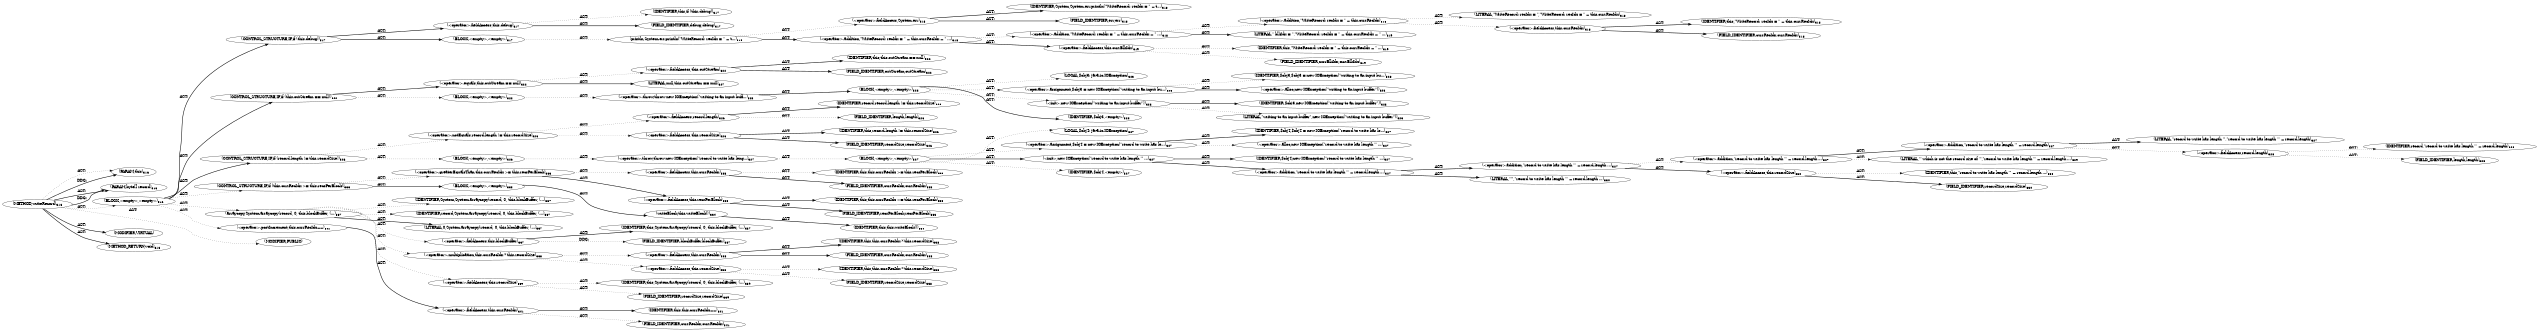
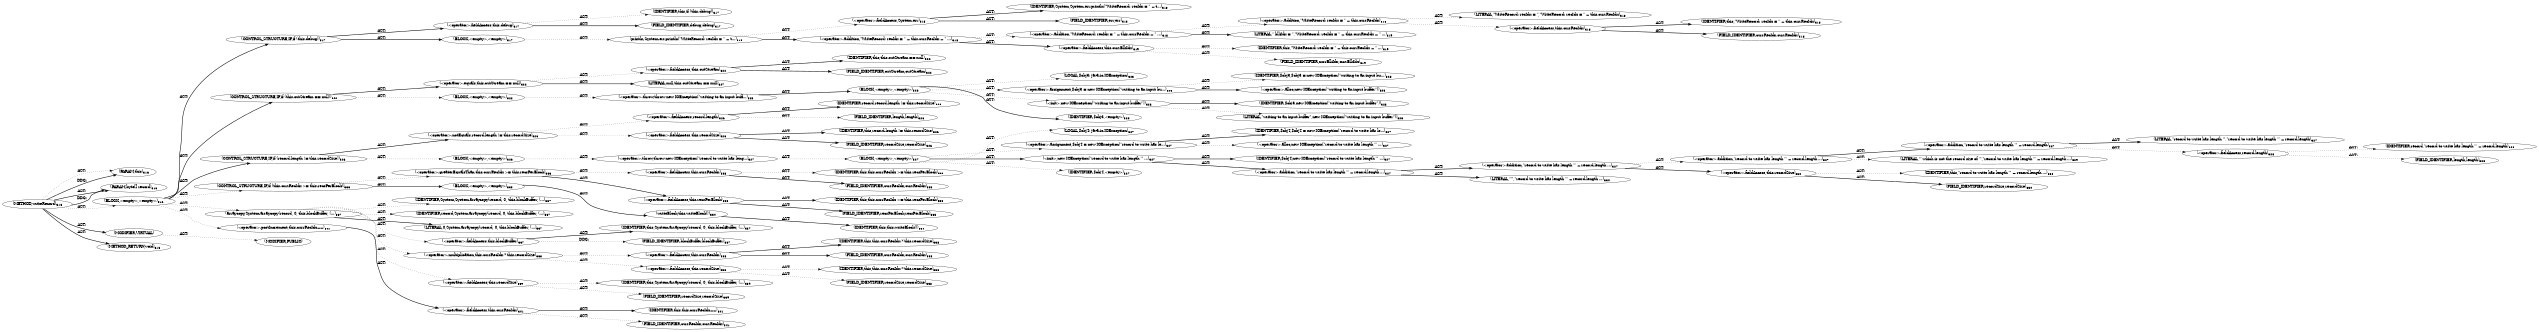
  digraph {
    rankdir=LR
    edge [style=dotted]
    n1 [label=<(METHOD,writeRecord)<SUB>316</SUB>>]
    n2 [label=<(PARAM,this)<SUB>316</SUB>>]
    n3 [label=<(PARAM,byte[] record)<SUB>316</SUB>>]
    n4 [label=<(BLOCK,&lt;empty&gt;,&lt;empty&gt;)<SUB>316</SUB>>]
    n5 [label=<(MODIFIER,PUBLIC)>]
    n6 [label=<(MODIFIER,VIRTUAL)>]
    n7 [label=<(METHOD_RETURN,void)<SUB>316</SUB>>]
    n8 [label=<(CONTROL_STRUCTURE,IF,if (this.debug))<SUB>317</SUB>>]
    n9 [label=<(CONTROL_STRUCTURE,IF,if (this.outStream == null))<SUB>322</SUB>>]
    n10 [label=<(CONTROL_STRUCTURE,IF,if (record.length != this.recordSize))<SUB>326</SUB>>]
    n11 [label=<(CONTROL_STRUCTURE,IF,if (this.currRecIdx &gt;= this.recsPerBlock))<SUB>333</SUB>>]
    n12 [label=<(arraycopy,System.arraycopy(record, 0, this.blockBuffer, (...)<SUB>337</SUB>>]
    n13 [label=<(&lt;operator&gt;.postIncrement,this.currRecIdx++)<SUB>341</SUB>>]
    n14 [label=<(&lt;operator&gt;.fieldAccess,this.debug)<SUB>317</SUB>>]
    n15 [label=<(BLOCK,&lt;empty&gt;,&lt;empty&gt;)<SUB>317</SUB>>]
    n16 [label=<(&lt;operator&gt;.equals,this.outStream == null)<SUB>322</SUB>>]
    n17 [label=<(BLOCK,&lt;empty&gt;,&lt;empty&gt;)<SUB>322</SUB>>]
    n18 [label=<(&lt;operator&gt;.notEquals,record.length != this.recordSize)<SUB>326</SUB>>]
    n19 [label=<(BLOCK,&lt;empty&gt;,&lt;empty&gt;)<SUB>326</SUB>>]
    n20 [label=<(&lt;operator&gt;.greaterEqualsThan,this.currRecIdx &gt;= this.recsPerBlock)<SUB>333</SUB>>]
    n21 [label=<(BLOCK,&lt;empty&gt;,&lt;empty&gt;)<SUB>333</SUB>>]
    n22 [label=<(IDENTIFIER,System,System.arraycopy(record, 0, this.blockBuffer, (...)<SUB>337</SUB>>]
    n23 [label=<(IDENTIFIER,record,System.arraycopy(record, 0, this.blockBuffer, (...)<SUB>337</SUB>>]
    n24 [label=<(LITERAL,0,System.arraycopy(record, 0, this.blockBuffer, (...)<SUB>337</SUB>>]
    n25 [label=<(&lt;operator&gt;.fieldAccess,this.blockBuffer)<SUB>337</SUB>>]
    n26 [label=<(&lt;operator&gt;.multiplication,this.currRecIdx * this.recordSize)<SUB>338</SUB>>]
    n27 [label=<(&lt;operator&gt;.fieldAccess,this.recordSize)<SUB>339</SUB>>]
    n28 [label=<(&lt;operator&gt;.fieldAccess,this.currRecIdx)<SUB>341</SUB>>]
    n29 [label=<(IDENTIFIER,this,if (this.debug))<SUB>317</SUB>>]
    n30 [label=<(FIELD_IDENTIFIER,debug,debug)<SUB>317</SUB>>]
    n31 [label=<(println,System.err.println(&quot;WriteRecord: recIdx = &quot; + t...)<SUB>318</SUB>>]
    n32 [label=<(&lt;operator&gt;.fieldAccess,System.err)<SUB>318</SUB>>]
    n33 [label=<(&lt;operator&gt;.addition,&quot;WriteRecord: recIdx = &quot; + this.currRecIdx + &quot; ...)<SUB>318</SUB>>]
    n34 [label=<(IDENTIFIER,System,System.err.println(&quot;WriteRecord: recIdx = &quot; + t...)<SUB>318</SUB>>]
    n35 [label=<(FIELD_IDENTIFIER,err,err)<SUB>318</SUB>>]
    n36 [label=<(&lt;operator&gt;.addition,&quot;WriteRecord: recIdx = &quot; + this.currRecIdx + &quot; ...)<SUB>318</SUB>>]
    n37 [label=<(&lt;operator&gt;.fieldAccess,this.currBlkIdx)<SUB>319</SUB>>]
    n38 [label=<(&lt;operator&gt;.addition,&quot;WriteRecord: recIdx = &quot; + this.currRecIdx)<SUB>318</SUB>>]
    n39 [label=<(LITERAL,&quot; blkIdx = &quot;,&quot;WriteRecord: recIdx = &quot; + this.currRecIdx + &quot; ...)<SUB>319</SUB>>]
    n40 [label=<(IDENTIFIER,this,&quot;WriteRecord: recIdx = &quot; + this.currRecIdx + &quot; ...)<SUB>319</SUB>>]
    n41 [label=<(FIELD_IDENTIFIER,currBlkIdx,currBlkIdx)<SUB>319</SUB>>]
    n42 [label=<(LITERAL,&quot;WriteRecord: recIdx = &quot;,&quot;WriteRecord: recIdx = &quot; + this.currRecIdx)<SUB>318</SUB>>]
    n43 [label=<(&lt;operator&gt;.fieldAccess,this.currRecIdx)<SUB>318</SUB>>]
    n44 [label=<(IDENTIFIER,this,&quot;WriteRecord: recIdx = &quot; + this.currRecIdx)<SUB>318</SUB>>]
    n45 [label=<(FIELD_IDENTIFIER,currRecIdx,currRecIdx)<SUB>318</SUB>>]
    n46 [label=<(&lt;operator&gt;.fieldAccess,this.outStream)<SUB>322</SUB>>]
    n47 [label=<(LITERAL,null,this.outStream == null)<SUB>327</SUB>>]
    n48 [label=<(&lt;operator&gt;.throw,throw new IOException(&quot;writing to an input buff...)<SUB>323</SUB>>]
    n49 [label=<(IDENTIFIER,this,this.outStream == null)<SUB>322</SUB>>]
    n50 [label=<(FIELD_IDENTIFIER,outStream,outStream)<SUB>322</SUB>>]
    n51 [label=<(BLOCK,&lt;empty&gt;,&lt;empty&gt;)<SUB>323</SUB>>]
    n52 [label=<(LOCAL,$obj3: java.io.IOException)<SUB>323</SUB>>]
    n53 [label=<(&lt;operator&gt;.assignment,$obj3 = new IOException(&quot;writing to an input bu...)<SUB>323</SUB>>]
    n54 [label=<(&lt;init&gt;,new IOException(&quot;writing to an input buffer&quot;))<SUB>323</SUB>>]
    n55 [label=<(IDENTIFIER,$obj3,&lt;empty&gt;)<SUB>323</SUB>>]
    n56 [label=<(IDENTIFIER,$obj3,$obj3 = new IOException(&quot;writing to an input bu...)<SUB>323</SUB>>]
    n57 [label=<(&lt;operator&gt;.alloc,new IOException(&quot;writing to an input buffer&quot;))<SUB>323</SUB>>]
    n58 [label=<(IDENTIFIER,$obj3,new IOException(&quot;writing to an input buffer&quot;))<SUB>323</SUB>>]
    n59 [label=<(LITERAL,&quot;writing to an input buffer&quot;,new IOException(&quot;writing to an input buffer&quot;))<SUB>323</SUB>>]
    n60 [label=<(&lt;operator&gt;.fieldAccess,record.length)<SUB>326</SUB>>]
    n61 [label=<(&lt;operator&gt;.fieldAccess,this.recordSize)<SUB>326</SUB>>]
    n62 [label=<(&lt;operator&gt;.throw,throw new IOException(&quot;record to write has leng...)<SUB>327</SUB>>]
    n63 [label=<(IDENTIFIER,record,record.length != this.recordSize)<SUB>326</SUB>>]
    n64 [label=<(FIELD_IDENTIFIER,length,length)<SUB>326</SUB>>]
    n65 [label=<(IDENTIFIER,this,record.length != this.recordSize)<SUB>326</SUB>>]
    n66 [label=<(FIELD_IDENTIFIER,recordSize,recordSize)<SUB>326</SUB>>]
    n67 [label=<(BLOCK,&lt;empty&gt;,&lt;empty&gt;)<SUB>327</SUB>>]
    n68 [label=<(LOCAL,$obj4: java.io.IOException)<SUB>327</SUB>>]
    n69 [label=<(&lt;operator&gt;.assignment,$obj4 = new IOException(&quot;record to write has le...)<SUB>327</SUB>>]
    n70 [label=<(&lt;init&gt;,new IOException(&quot;record to write has length '&quot; ...)<SUB>327</SUB>>]
    n71 [label=<(IDENTIFIER,$obj4,&lt;empty&gt;)<SUB>327</SUB>>]
    n72 [label=<(IDENTIFIER,$obj4,$obj4 = new IOException(&quot;record to write has le...)<SUB>327</SUB>>]
    n73 [label=<(&lt;operator&gt;.alloc,new IOException(&quot;record to write has length '&quot; ...)<SUB>327</SUB>>]
    n74 [label=<(IDENTIFIER,$obj4,new IOException(&quot;record to write has length '&quot; ...)<SUB>327</SUB>>]
    n75 [label=<(&lt;operator&gt;.addition,&quot;record to write has length '&quot; + record.length ...)<SUB>327</SUB>>]
    n76 [label=<(&lt;operator&gt;.addition,&quot;record to write has length '&quot; + record.length ...)<SUB>327</SUB>>]
    n77 [label=<(LITERAL,&quot;'&quot;,&quot;record to write has length '&quot; + record.length ...)<SUB>330</SUB>>]
    n78 [label=<(&lt;operator&gt;.addition,&quot;record to write has length '&quot; + record.length ...)<SUB>327</SUB>>]
    n79 [label=<(&lt;operator&gt;.fieldAccess,this.recordSize)<SUB>330</SUB>>]
    n80 [label=<(&lt;operator&gt;.addition,&quot;record to write has length '&quot; + record.length)<SUB>327</SUB>>]
    n81 [label=<(LITERAL,&quot;' which is not the record size of '&quot;,&quot;record to write has length '&quot; + record.length ...)<SUB>329</SUB>>]
    n82 [label=<(IDENTIFIER,this,&quot;record to write has length '&quot; + record.length ...)<SUB>330</SUB>>]
    n83 [label=<(FIELD_IDENTIFIER,recordSize,recordSize)<SUB>330</SUB>>]
    n84 [label=<(LITERAL,&quot;record to write has length '&quot;,&quot;record to write has length '&quot; + record.length)<SUB>327</SUB>>]
    n85 [label=<(&lt;operator&gt;.fieldAccess,record.length)<SUB>328</SUB>>]
    n86 [label=<(IDENTIFIER,record,&quot;record to write has length '&quot; + record.length)<SUB>328</SUB>>]
    n87 [label=<(FIELD_IDENTIFIER,length,length)<SUB>328</SUB>>]
    n88 [label=<(&lt;operator&gt;.fieldAccess,this.currRecIdx)<SUB>333</SUB>>]
    n89 [label=<(&lt;operator&gt;.fieldAccess,this.recsPerBlock)<SUB>333</SUB>>]
    n90 [label=<(writeBlock,this.writeBlock())<SUB>334</SUB>>]
    n91 [label=<(IDENTIFIER,this,this.currRecIdx &gt;= this.recsPerBlock)<SUB>333</SUB>>]
    n92 [label=<(FIELD_IDENTIFIER,currRecIdx,currRecIdx)<SUB>333</SUB>>]
    n93 [label=<(IDENTIFIER,this,this.currRecIdx &gt;= this.recsPerBlock)<SUB>333</SUB>>]
    n94 [label=<(FIELD_IDENTIFIER,recsPerBlock,recsPerBlock)<SUB>333</SUB>>]
    n95 [label=<(IDENTIFIER,this,this.writeBlock())<SUB>334</SUB>>]
    n96 [label=<(IDENTIFIER,this,System.arraycopy(record, 0, this.blockBuffer, (...)<SUB>337</SUB>>]
    n97 [label=<(FIELD_IDENTIFIER,blockBuffer,blockBuffer)<SUB>337</SUB>>]
    n98 [label=<(&lt;operator&gt;.fieldAccess,this.currRecIdx)<SUB>338</SUB>>]
    n99 [label=<(&lt;operator&gt;.fieldAccess,this.recordSize)<SUB>338</SUB>>]
    n100 [label=<(IDENTIFIER,this,System.arraycopy(record, 0, this.blockBuffer, (...)<SUB>339</SUB>>]
    n101 [label=<(FIELD_IDENTIFIER,recordSize,recordSize)<SUB>339</SUB>>]
    n102 [label=<(IDENTIFIER,this,this.currRecIdx * this.recordSize)<SUB>338</SUB>>]
    n103 [label=<(FIELD_IDENTIFIER,currRecIdx,currRecIdx)<SUB>338</SUB>>]
    n104 [label=<(IDENTIFIER,this,this.currRecIdx * this.recordSize)<SUB>338</SUB>>]
    n105 [label=<(FIELD_IDENTIFIER,recordSize,recordSize)<SUB>338</SUB>>]
    n106 [label=<(IDENTIFIER,this,this.currRecIdx++)<SUB>341</SUB>>]
    n107 [label=<(FIELD_IDENTIFIER,currRecIdx,currRecIdx)<SUB>341</SUB>>]
    n1 -> n2 [label="AST: "]
    n1 -> n2 [label="DDG: " style=bold]
    n1 -> n3 [label="AST: " style=bold]
    n1 -> n3 [label="DDG: " style=bold]
    n1 -> n4 [label="AST: "]
-   n1 -> n5 [label="AST: "]
+   n6 -> n5 [label="AST: "]
    n1 -> n6 [label="AST: " style=bold]
    n1 -> n7 [label="AST: " style=bold]
    n4 -> n8 [label="AST: " style=bold]
    n4 -> n9 [label="AST: " style=bold]
    n4 -> n10 [label="AST: " style=bold]
    n4 -> n11 [label="AST: "]
    n4 -> n12 [label="AST: "]
    n4 -> n13 [label="AST: "]
    n8 -> n14 [label="AST: " style=bold]
    n8 -> n15 [label="AST: " style=bold]
    n9 -> n16 [label="AST: " style=bold]
    n9 -> n17 [label="AST: "]
-   n10 -> n18 [label="AST: "]
+   n10 -> n18 [label="AST: " style=bold]
    n10 -> n19 [label="AST: "]
    n11 -> n20 [label="AST: "]
    n11 -> n21 [label="AST: " style=bold]
    n12 -> n22 [label="AST: "]
    n12 -> n23 [label="AST: "]
    n12 -> n24 [label="AST: " style=bold]
    n12 -> n25 [label="AST: "]
    n12 -> n26 [label="AST: "]
    n12 -> n27 [label="AST: "]
    n13 -> n28 [label="AST: " style=bold]
    n14 -> n29 [label="AST: "]
    n14 -> n30 [label="AST: " style=bold]
    n15 -> n31 [label="AST: "]
    n16 -> n46 [label="AST: "]
    n16 -> n47 [label="AST: " style=bold]
    n17 -> n48 [label="AST: "]
    n18 -> n60 [label="AST: "]
    n18 -> n61 [label="AST: "]
    n19 -> n62 [label="AST: "]
    n20 -> n88 [label="AST: "]
    n20 -> n89 [label="AST: " style=bold]
    n21 -> n90 [label="AST: " style=bold]
    n25 -> n96 [label="AST: " style=bold]
    n25 -> n97 [label="DDG: "]
    n26 -> n98 [label="AST: "]
    n26 -> n99 [label="AST: "]
    n27 -> n100 [label="AST: "]
    n27 -> n101 [label="AST: "]
    n28 -> n106 [label="AST: " style=bold]
    n28 -> n107 [label="AST: "]
    n31 -> n32 [label="AST: "]
    n31 -> n33 [label="AST: " style=bold]
    n32 -> n34 [label="AST: " style=bold]
    n32 -> n35 [label="AST: " style=bold]
    n33 -> n36 [label="AST: "]
    n33 -> n37 [label="AST: " style=bold]
    n36 -> n38 [label="AST: "]
    n36 -> n39 [label="AST: " style=bold]
    n37 -> n40 [label="AST: "]
    n37 -> n41 [label="AST: "]
    n38 -> n42 [label="AST: "]
    n38 -> n43 [label="AST: "]
    n43 -> n44 [label="AST: " style=bold]
    n43 -> n45 [label="AST: " style=bold]
    n46 -> n49 [label="AST: " style=bold]
    n46 -> n50 [label="AST: " style=bold]
    n48 -> n51 [label="AST: " style=bold]
    n51 -> n52 [label="AST: "]
    n51 -> n53 [label="AST: "]
    n51 -> n54 [label="AST: "]
    n51 -> n55 [label="AST: " style=bold]
    n53 -> n56 [label="AST: "]
    n53 -> n57 [label="AST: " style=bold]
    n54 -> n58 [label="AST: " style=bold]
    n54 -> n59 [label="AST: "]
    n60 -> n63 [label="AST: " style=bold]
    n60 -> n64 [label="AST: "]
    n61 -> n65 [label="AST: " style=bold]
    n61 -> n66 [label="AST: " style=bold]
    n62 -> n67 [label="AST: "]
    n67 -> n68 [label="AST: "]
    n67 -> n69 [label="AST: "]
    n67 -> n70 [label="AST: " style=bold]
    n67 -> n71 [label="AST: "]
    n69 -> n72 [label="AST: " style=bold]
    n69 -> n73 [label="AST: "]
    n70 -> n74 [label="AST: " style=bold]
    n70 -> n75 [label="AST: " style=bold]
    n75 -> n76 [label="AST: " style=bold]
    n75 -> n77 [label="AST: " style=bold]
    n76 -> n78 [label="AST: "]
    n76 -> n79 [label="AST: " style=bold]
    n78 -> n80 [label="AST: " style=bold]
    n78 -> n81 [label="AST: "]
    n79 -> n82 [label="AST: "]
    n79 -> n83 [label="AST: " style=bold]
    n80 -> n84 [label="AST: " style=bold]
    n80 -> n85 [label="AST: "]
    n85 -> n86 [label="AST: "]
    n85 -> n87 [label="AST: "]
    n88 -> n91 [label="AST: "]
    n88 -> n92 [label="AST: " style=bold]
    n89 -> n93 [label="AST: " style=bold]
    n89 -> n94 [label="AST: " style=bold]
    n90 -> n95 [label="AST: " style=bold]
    n98 -> n102 [label="AST: " style=bold]
    n98 -> n103 [label="AST: " style=bold]
    n99 -> n104 [label="AST: "]
    n99 -> n105 [label="AST: "]
  }
